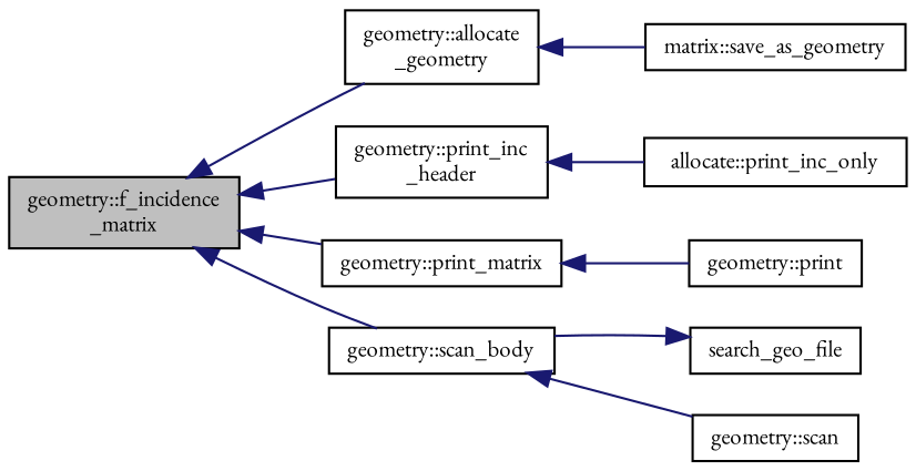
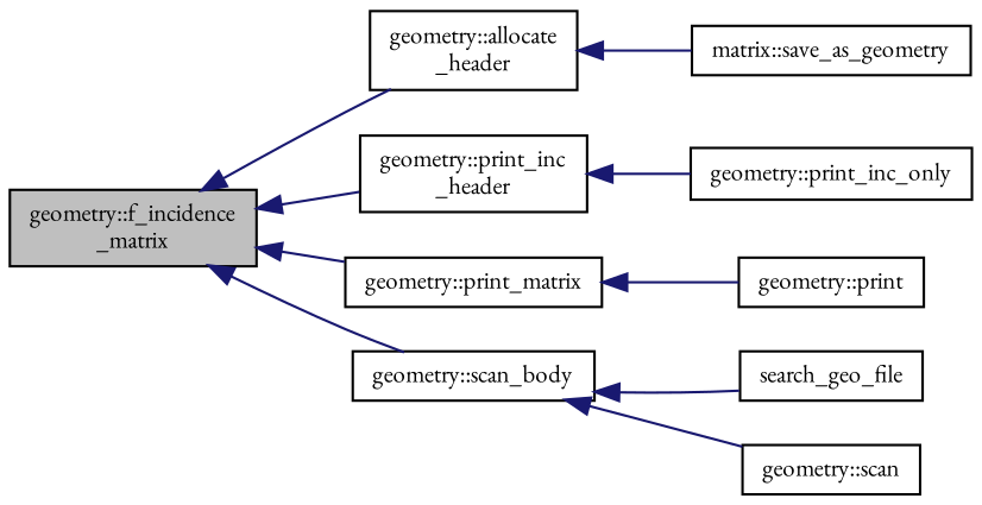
  digraph {
    fontname="EB Garamond"
    rankdir=LR
    node [color=black fillcolor=white fontname="EB Garamond" fontsize=10 shape=record style=filled]
    edge [color=midnightblue dir=back fontname="EB Garamond" fontsize=10 labelfontname=Helvetica labelfontsize=10 style=solid]
    n1 [fillcolor=grey75 fontcolor=black height=0.2 label="geometry::f_incidence\l_matrix" width=0.4]
-   n2 [height=0.2 label="geometry::allocate\l_geometry" width=0.4]
+   n2 [height=0.2 label="geometry::allocate\l_header" width=0.4]
    n3 [height=0.2 label="geometry::print_inc\l_header" width=0.4]
    n4 [height=0.2 label="geometry::print_matrix" width=0.4]
    n5 [height=0.2 label="geometry::scan_body" width=0.4]
    n6 [height=0.2 label="matrix::save_as_geometry" width=0.4]
-   n7 [height=0.2 label="allocate::print_inc_only" width=0.4]
+   n7 [height=0.2 label="geometry::print_inc_only" width=0.4]
    n8 [height=0.2 label="geometry::print" width=0.4]
    n9 [height=0.2 label=search_geo_file width=0.4]
    n10 [height=0.2 label="geometry::scan" width=0.4]
    n1 -> n2
    n1 -> n3
    n1 -> n4
    n1 -> n5
    n2 -> n6
    n3 -> n7
    n4 -> n8
-   n9 -> n5
+   n5 -> n9
    n5 -> n10
  }
